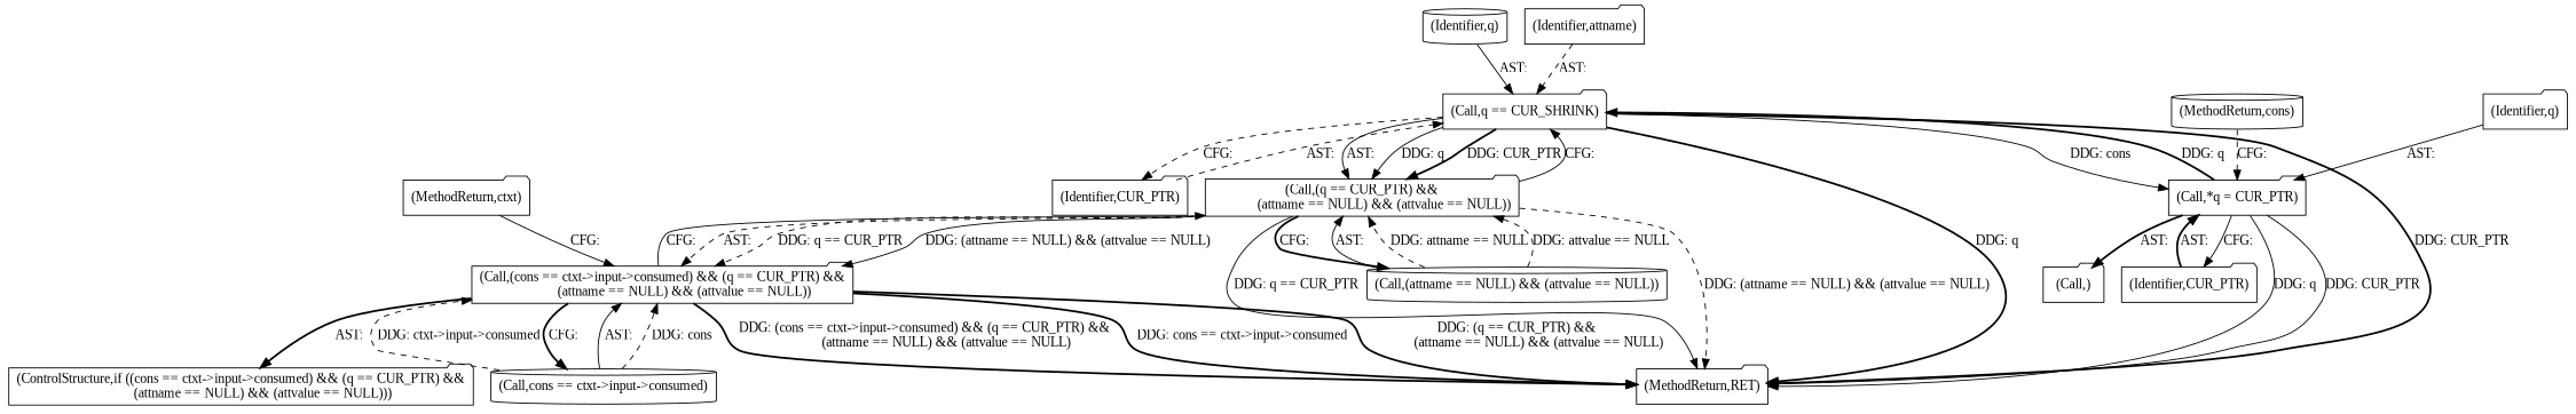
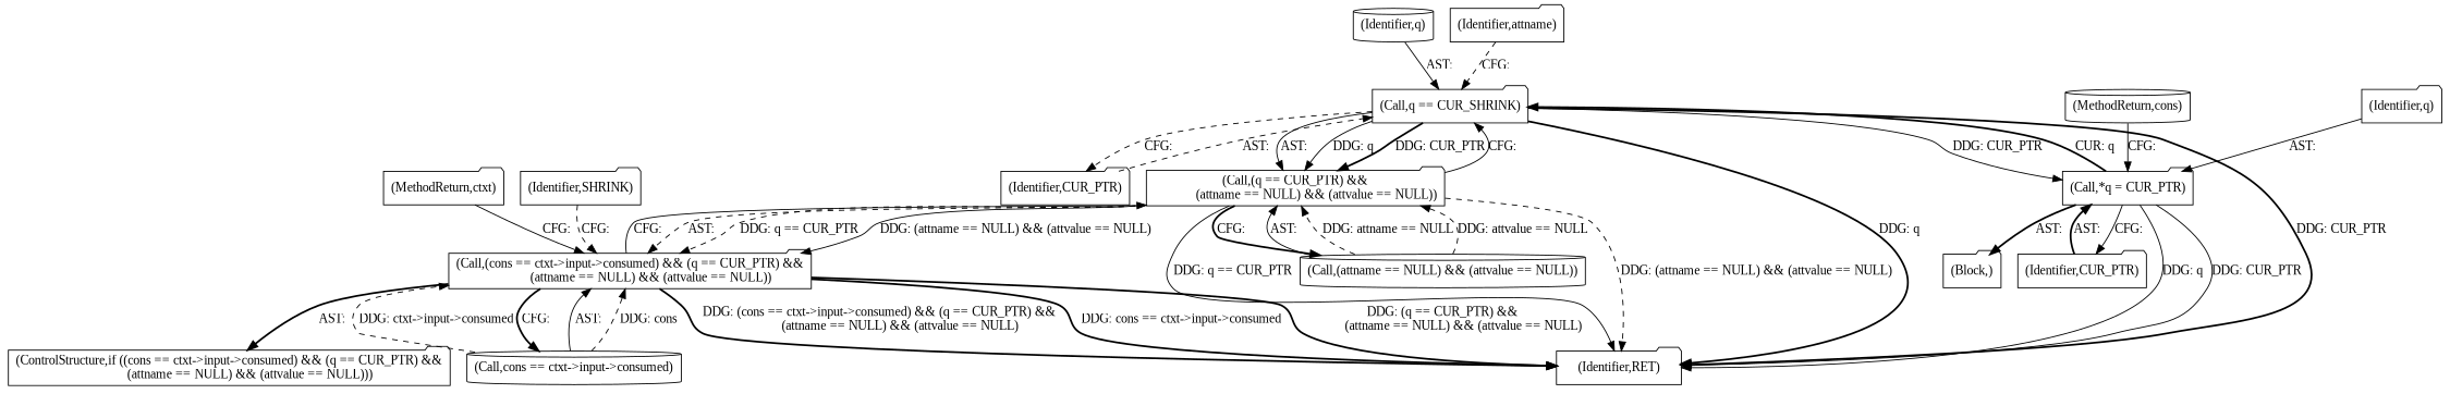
  digraph {
    fontname="Liberation Serif"
    node [fontname="Liberation Serif" shape=folder]
    edge [fontname="Liberation Serif" style=solid]
    n1 [label="(Call,q == CUR_SHRINK)"]
    n2 [label="(Call,*q = CUR_PTR)"]
    n3 [label="(Call,(q == CUR_PTR) &&\n            (attname == NULL) && (attvalue == NULL))"]
    n4 [label="(Identifier,CUR_PTR)"]
-   n5 [label="(MethodReturn,RET)"]
-   n6 [label="(Call,)"]
+   n5 [label="(Identifier,RET)"]
+   n6 [label="(Block,)"]
    n7 [label="(Identifier,CUR_PTR)"]
    n8 [label="(Call,(cons == ctxt->input->consumed) && (q == CUR_PTR) &&\n            (attname == NULL) && (attvalue == NULL))"]
    n9 [label="(Call,(attname == NULL) && (attvalue == NULL))" shape=cylinder]
    n10 [label="(ControlStructure,if ((cons == ctxt->input->consumed) && (q == CUR_PTR) &&\n            (attname == NULL) && (attvalue == NULL)))"]
    n11 [label="(Call,cons == ctxt->input->consumed)" shape=cylinder]
    n12 [label="(MethodReturn,cons)" shape=cylinder]
    n13 [label="(Identifier,q)"]
    n14 [label="(Identifier,q)" shape=cylinder]
    n15 [label="(Identifier,attname)"]
    n16 [label="(MethodReturn,ctxt)"]
-   n1 -> n2 [label="DDG: cons"]
+   n17 [label="(Identifier,SHRINK)"]
+   n1 -> n2 [label="DDG: CUR_PTR"]
    n1 -> n3 [label="AST: "]
    n1 -> n3 [label="DDG: q"]
    n1 -> n3 [label="DDG: CUR_PTR" style=bold]
    n1 -> n4 [label="CFG: " style=dashed]
    n1 -> n5 [label="DDG: q" style=bold]
    n1 -> n5 [label="DDG: CUR_PTR" style=bold]
-   n2 -> n1 [label="DDG: q" style=bold]
+   n2 -> n1 [label="CUR: q" style=bold]
    n2 -> n5 [label="DDG: q"]
    n2 -> n5 [label="DDG: CUR_PTR"]
    n2 -> n6 [label="AST: " style=bold]
    n2 -> n7 [label="CFG: "]
    n3 -> n1 [label="CFG: "]
    n3 -> n5 [label="DDG: q == CUR_PTR"]
    n3 -> n5 [label="DDG: (attname == NULL) && (attvalue == NULL)" style=dashed]
    n3 -> n8 [label="AST: " style=dashed]
    n3 -> n8 [label="DDG: q == CUR_PTR" style=dashed]
    n3 -> n8 [label="DDG: (attname == NULL) && (attvalue == NULL)"]
    n3 -> n9 [label="CFG: " style=bold]
    n4 -> n1 [label="AST: " style=dashed]
    n7 -> n2 [label="AST: " style=bold]
    n8 -> n3 [label="CFG: "]
    n8 -> n5 [label="DDG: cons == ctxt->input->consumed" style=bold]
    n8 -> n5 [label="DDG: (q == CUR_PTR) &&\n            (attname == NULL) && (attvalue == NULL)" style=bold]
    n8 -> n5 [label="DDG: (cons == ctxt->input->consumed) && (q == CUR_PTR) &&\n            (attname == NULL) && (attvalue == NULL)" style=bold]
    n8 -> n10 [label="AST: " style=bold]
    n8 -> n11 [label="CFG: " style=bold]
    n9 -> n3 [label="AST: "]
    n9 -> n3 [label="DDG: attname == NULL" style=dashed]
    n9 -> n3 [label="DDG: attvalue == NULL" style=dashed]
    n11 -> n8 [label="AST: "]
    n11 -> n8 [label="DDG: cons" style=dashed]
    n11 -> n8 [label="DDG: ctxt->input->consumed" style=dashed]
-   n12 -> n2 [label="CFG: " style=dashed]
+   n12 -> n2 [label="CFG: "]
    n13 -> n2 [label="AST: "]
    n14 -> n1 [label="AST: "]
-   n15 -> n1 [label="AST: " style=dashed]
+   n15 -> n1 [label="CFG: " style=dashed]
    n16 -> n8 [label="CFG: "]
+   n17 -> n8 [label="CFG: " style=dashed]
  }
